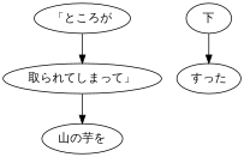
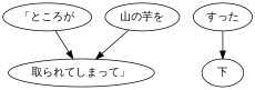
  digraph {
    fontname="Courier Prime"
    node [fontname="Courier Prime"]
    edge [fontname="Courier Prime"]
    n1 [label="「ところが"]
    n2 [label="取られてしまって」"]
    n3 [label="すった"]
    n4 [label="下"]
    n5 [label="山の芋を"]
    n1 -> n2
-   n4 -> n3
-   n2 -> n5
+   n3 -> n4
+   n5 -> n2
  }
